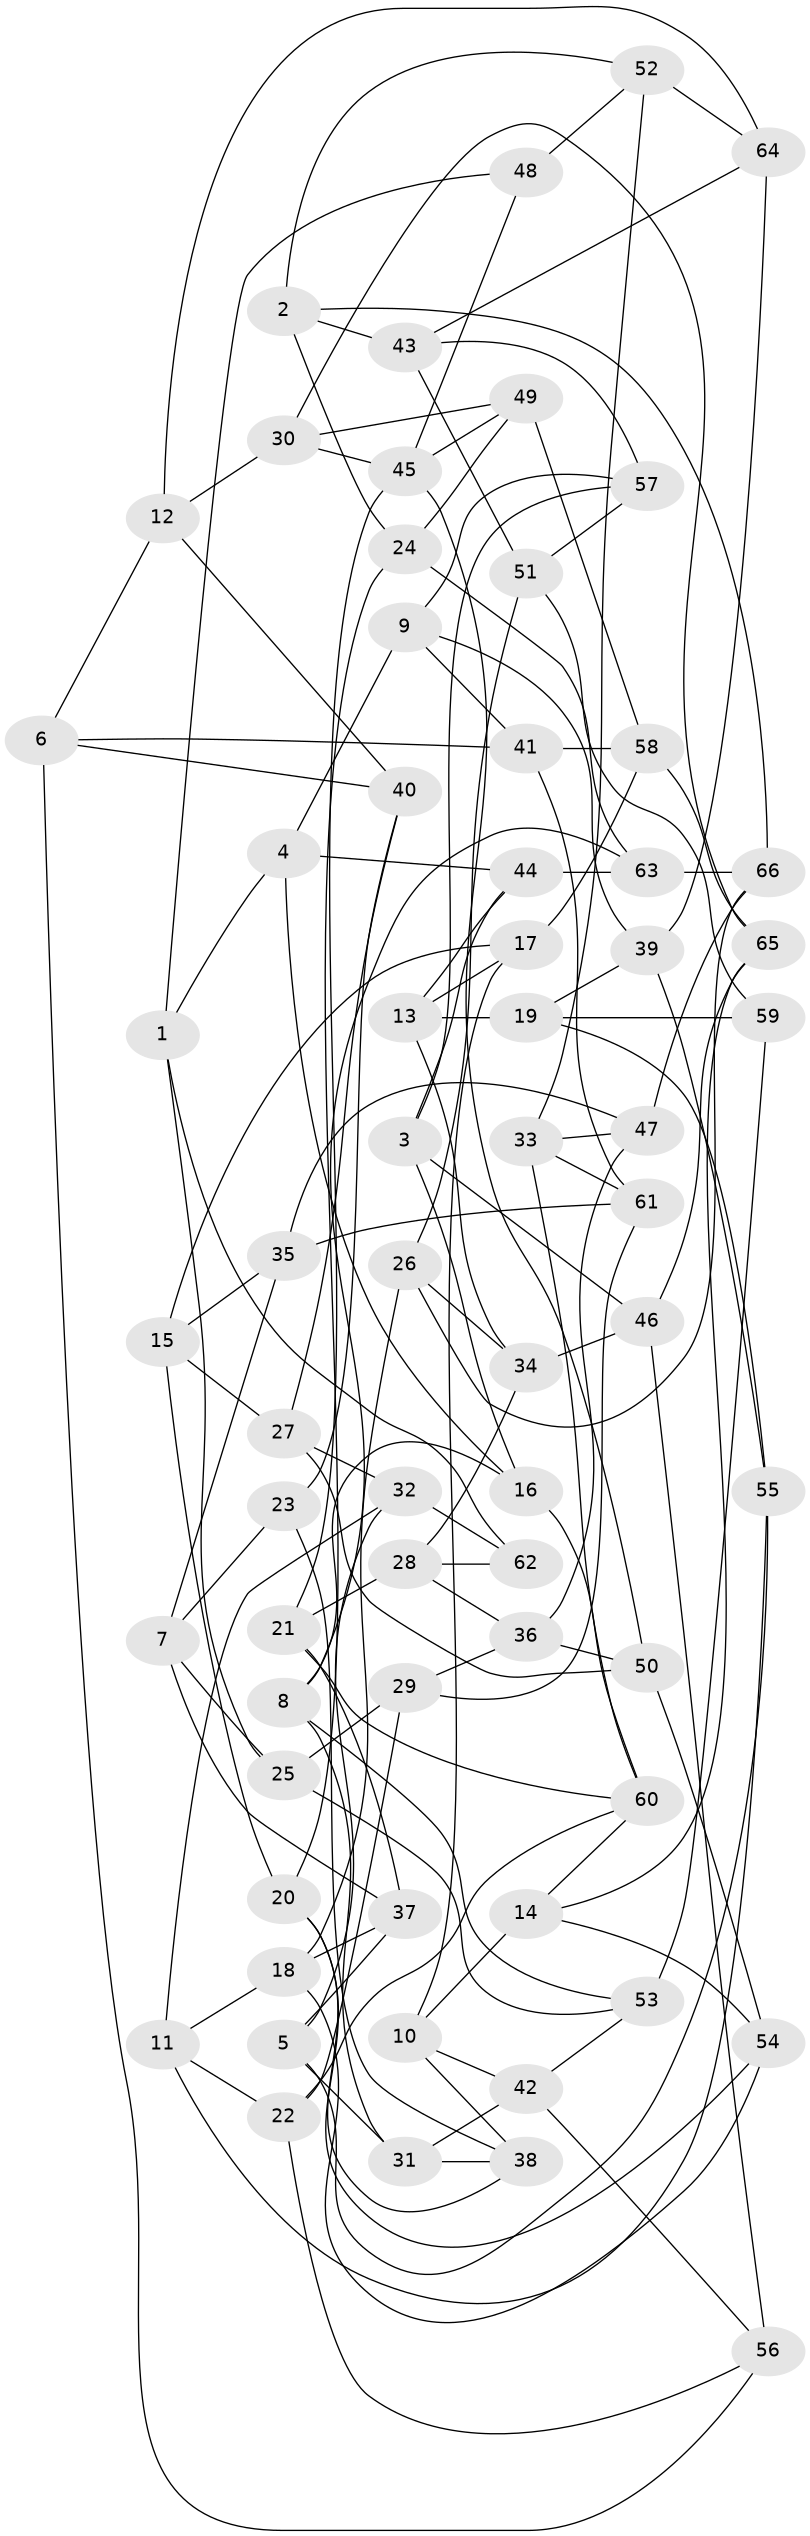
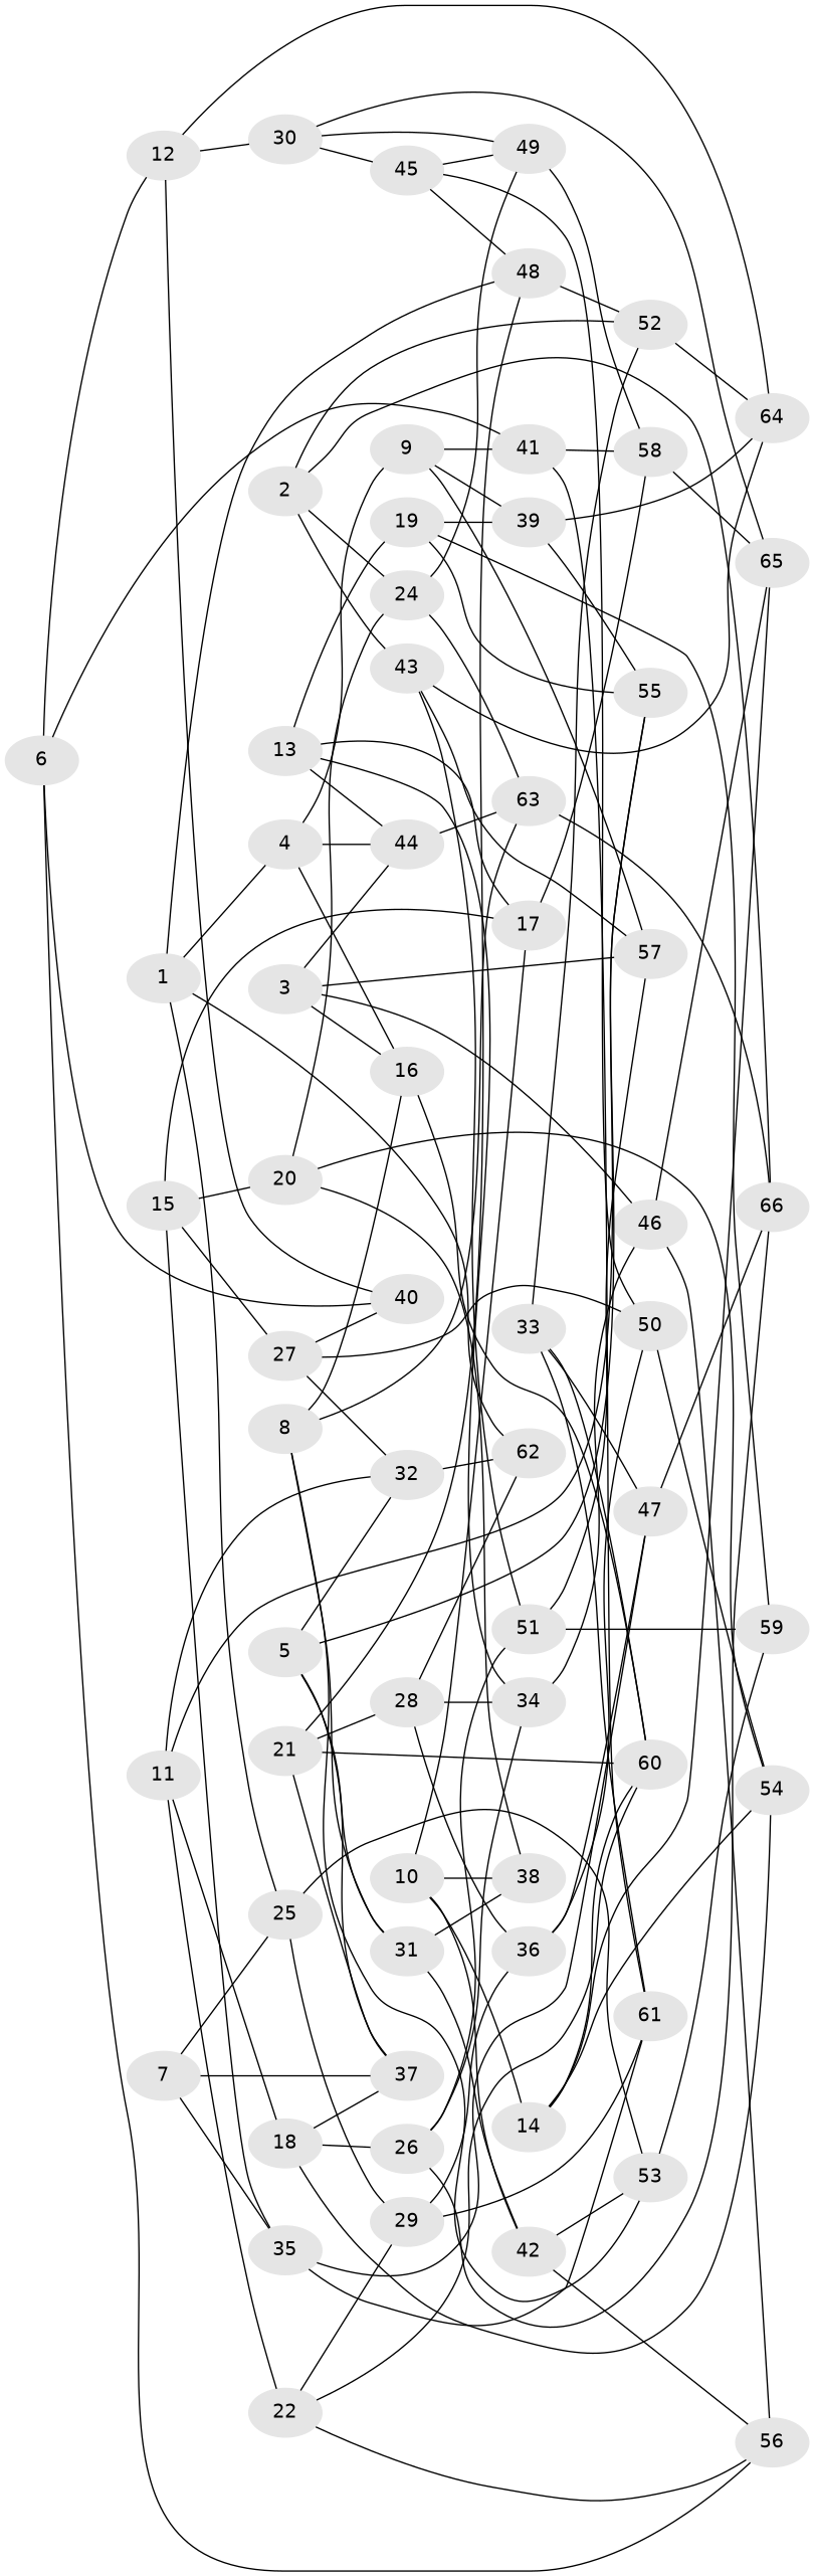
  graph {
    fontname="DejaVu Sans"
    rankdir=LR
    node [color=gray90 fontname="DejaVu Sans" style=filled]
    edge [fontname="DejaVu Sans"]
    1
    4
    25
    48
    62
    16
    44
    9
    53
    29
    52
    2
    24
    43
    66
    63
    49
    57
    64
    51
    3
    46
    60
    56
    65
    41
    39
    5
    31
    32
    37
    55
    38
    42
    6
    12
    40
    30
    58
    61
    7
-   23
    35
    47
    8
    59
    10
    14
    17
    54
    11
    18
    22
    26
    45
    13
    19
    34
    15
    20
    27
    50
    21
    28
    36
    33
    1 -- 4
    1 -- 25
    1 -- 48
    1 -- 62
    4 -- 16
    4 -- 44
    4 -- 9
    25 -- 53
    25 -- 29
    48 -- 52
    16 -- 60
    44 -- 63
    9 -- 57
    9 -- 41
    9 -- 39
    53 -- 59
    29 -- 61
    29 -- 36
    52 -- 64
    2 -- 52
    2 -- 24
    2 -- 43
    2 -- 66
    24 -- 63
    24 -- 49
    43 -- 57
    43 -- 64
    43 -- 51
    63 -- 66
    49 -- 58
    51 -- 57
    51 -- 59
    3 -- 16
    3 -- 44
    3 -- 57
    3 -- 46
    46 -- 56
    46 -- 65
    41 -- 58
    41 -- 61
    39 -- 64
    39 -- 55
    5 -- 31
    5 -- 32
    5 -- 37
    5 -- 55
    31 -- 38
    31 -- 42
    32 -- 62
    42 -- 53
    42 -- 56
    6 -- 56
    6 -- 41
    6 -- 12
    6 -- 40
    12 -- 64
    12 -- 40
    12 -- 30
    30 -- 49
    30 -- 65
    30 -- 45
    58 -- 65
    7 -- 25
    7 -- 37
-   7 -- 23
    7 -- 35
-   23 -- 38
-   23 -- 40
    35 -- 61
    35 -- 47
    47 -- 66
    8 -- 16
    8 -- 53
    8 -- 63
    8 -- 31
    10 -- 38
    10 -- 42
    10 -- 14
    10 -- 17
    14 -- 60
    14 -- 65
    14 -- 54
    17 -- 58
    11 -- 32
    11 -- 55
    11 -- 18
    11 -- 22
    18 -- 37
    18 -- 54
    18 -- 26
    22 -- 29
    22 -- 60
    22 -- 56
    26 -- 66
    26 -- 51
    26 -- 34
    45 -- 48
    45 -- 49
    45 -- 50
    13 -- 44
    13 -- 17
    13 -- 19
    13 -- 34
    19 -- 39
    19 -- 55
    19 -- 59
    34 -- 46
    15 -- 35
    15 -- 17
    15 -- 20
    15 -- 27
    20 -- 24
    20 -- 38
    20 -- 54
    27 -- 32
    27 -- 40
    27 -- 50
    50 -- 54
-   21 -- 45
+   21 -- 48
    21 -- 60
    21 -- 37
    21 -- 28
    28 -- 62
    28 -- 34
    28 -- 36
    36 -- 47
    36 -- 50
    33 -- 52
    33 -- 60
    33 -- 61
    33 -- 47
  }
